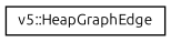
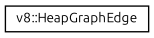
  digraph {
    rankdir=TB
    fontname=Ubuntu
-   n1 [color=black fillcolor=white fontname=Ubuntu fontsize=10 height=0.2 label="v5::HeapGraphEdge" shape=record style=filled width=0.4]
+   n1 [color=black fillcolor=white fontname=Ubuntu fontsize=10 height=0.2 label="v8::HeapGraphEdge" shape=record style=filled width=0.4]
  }
